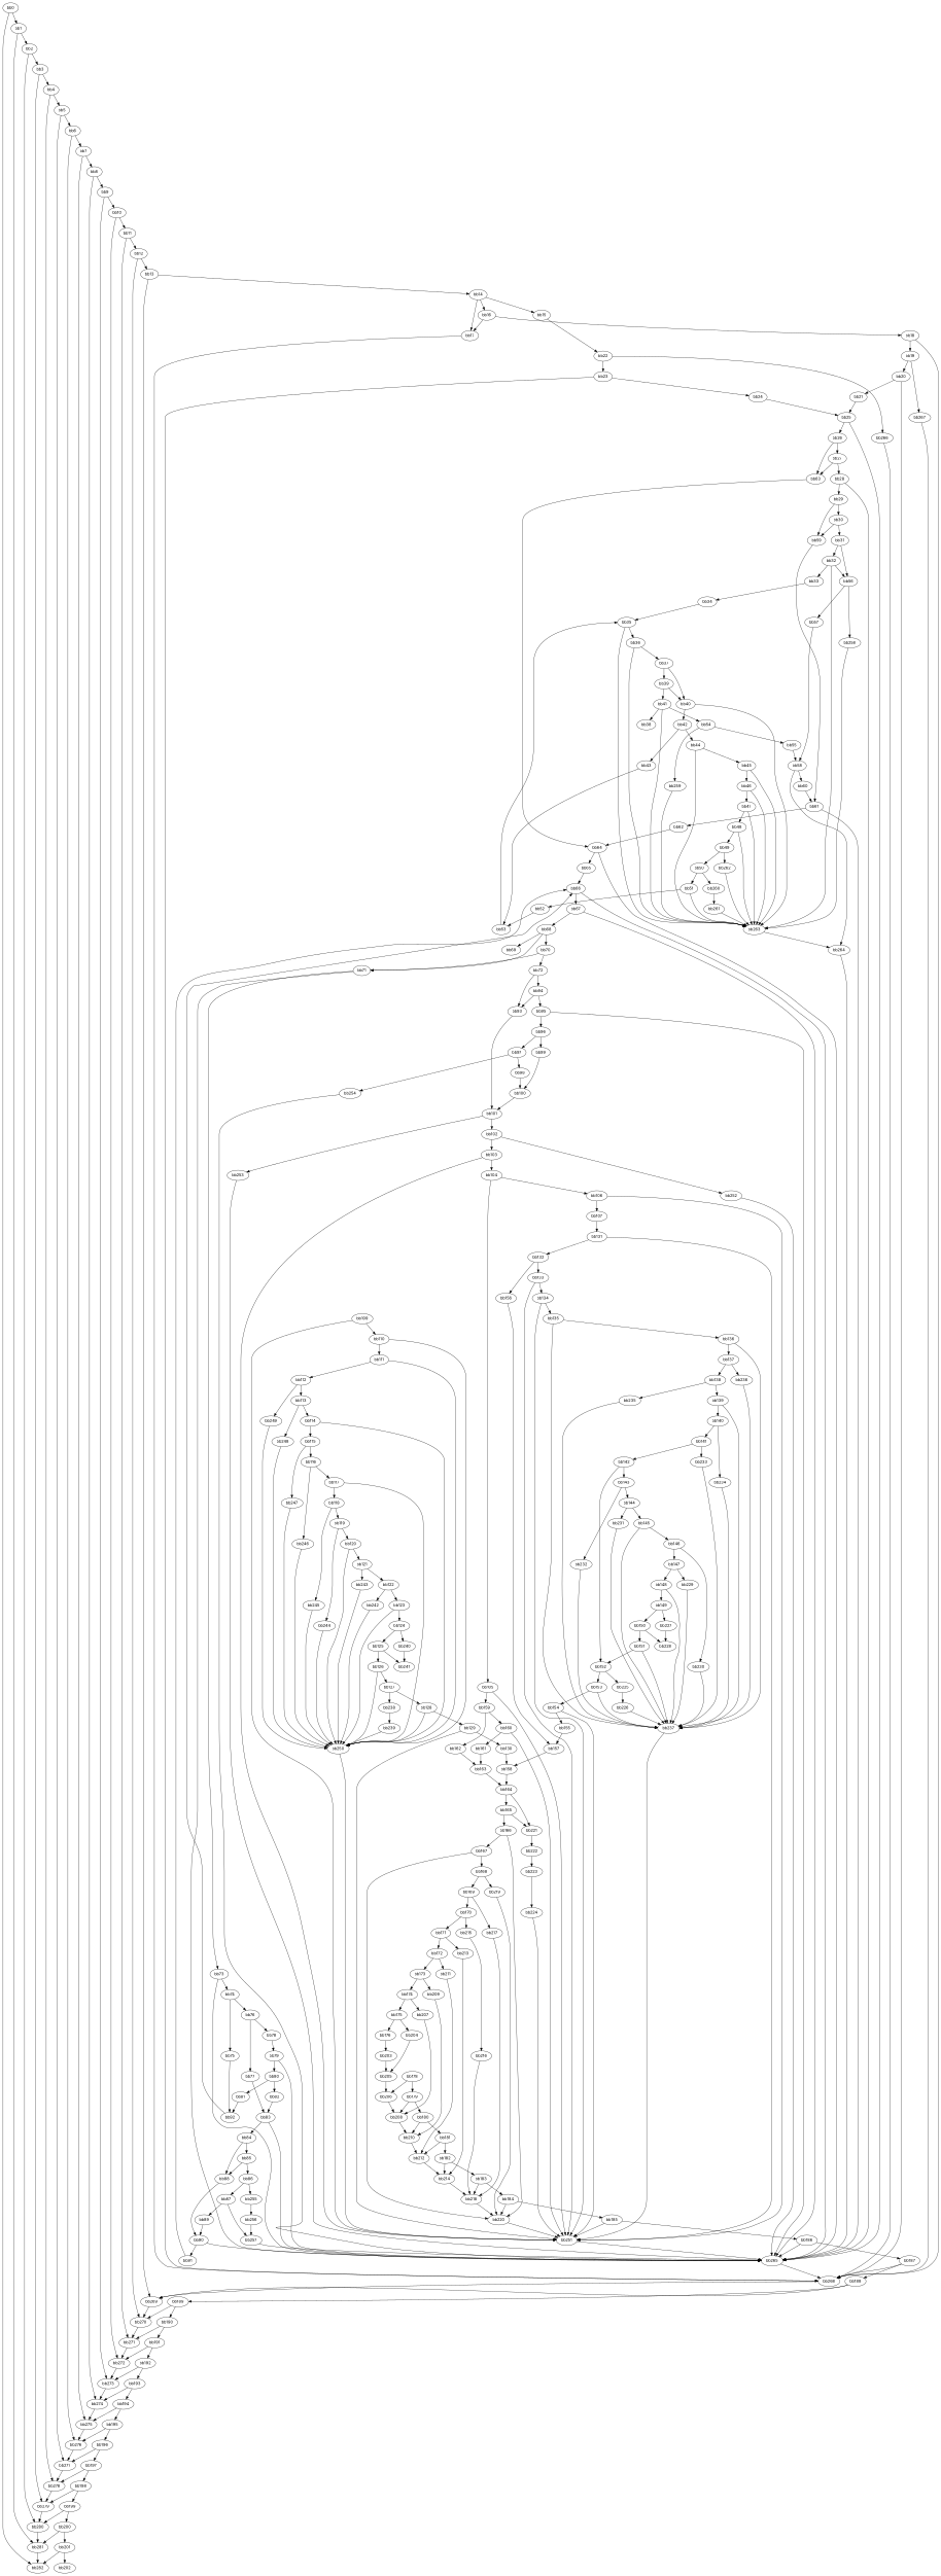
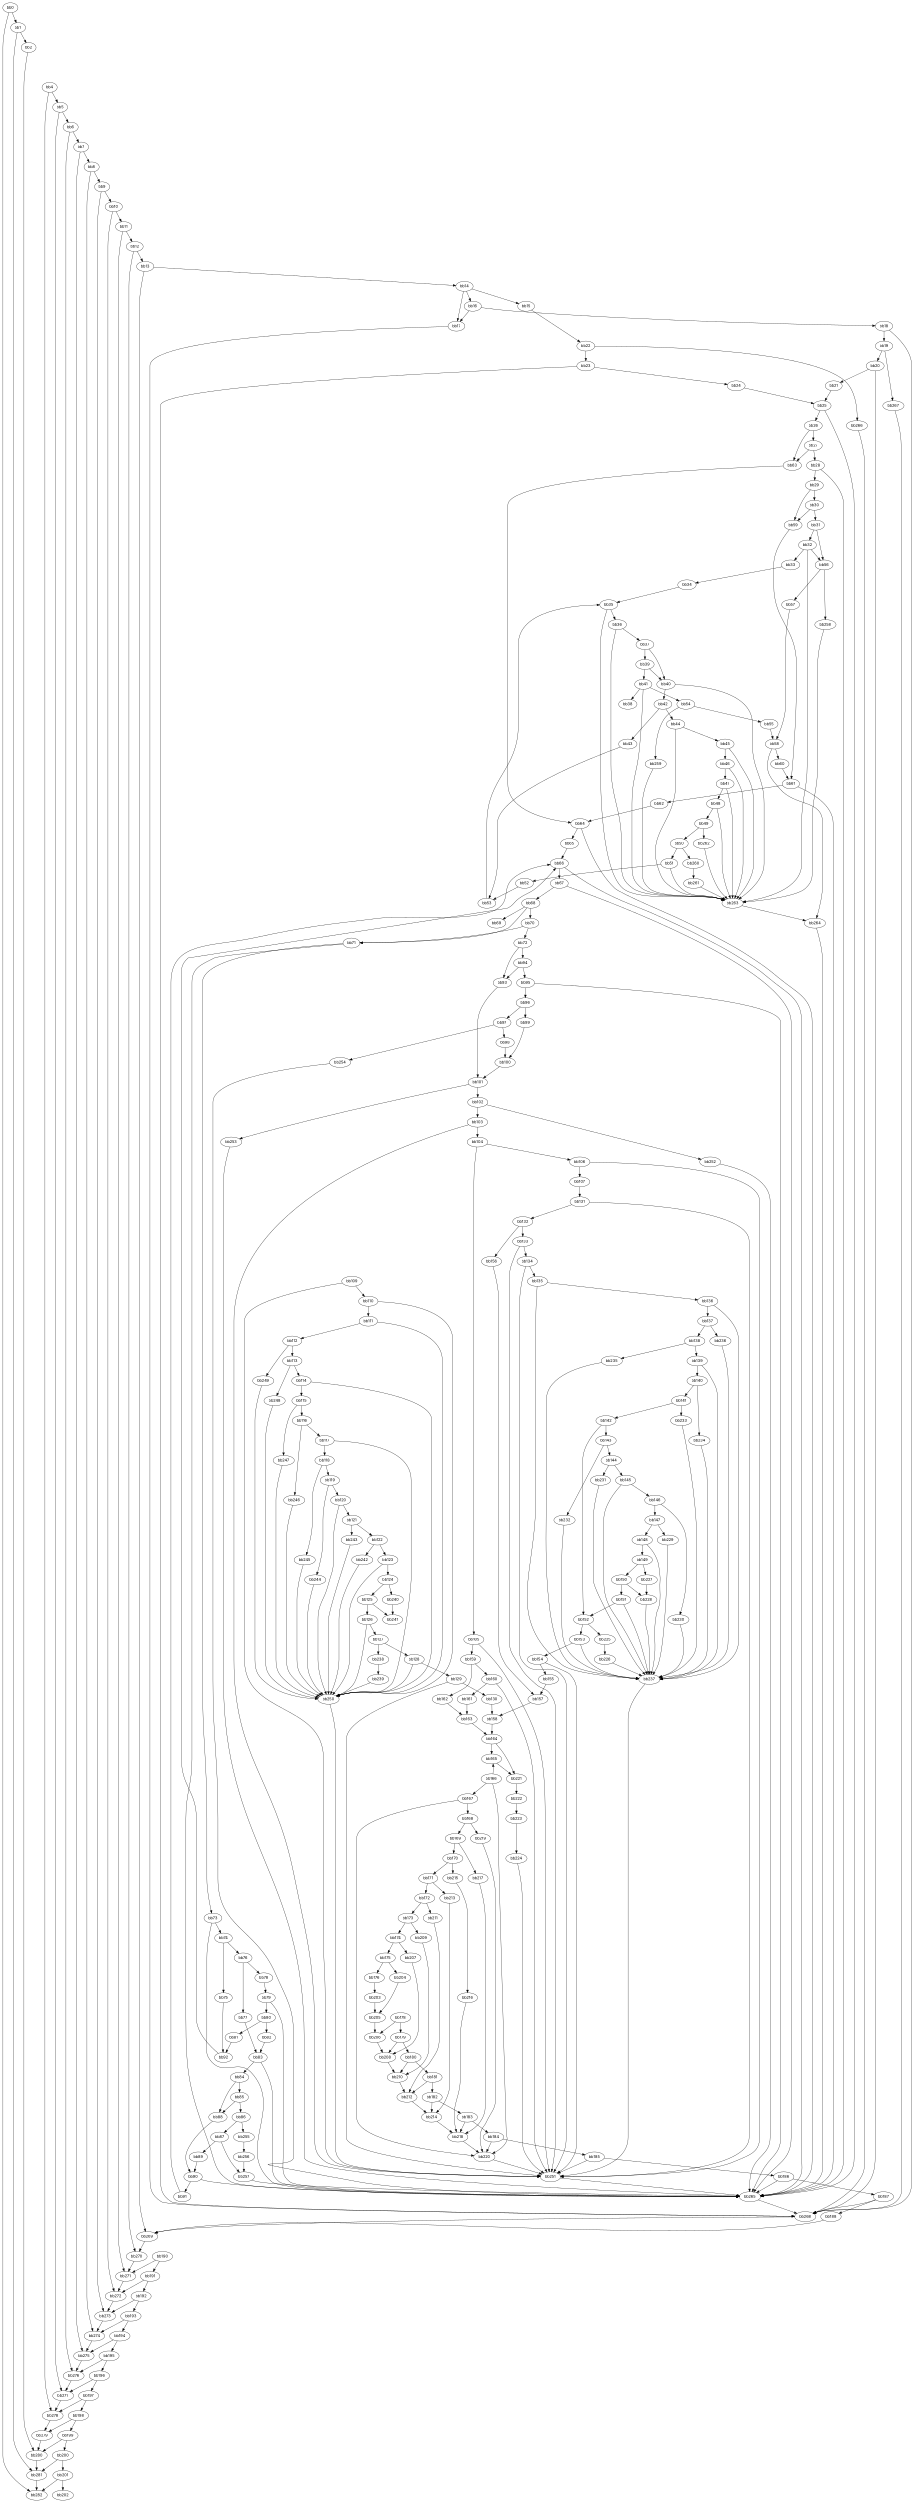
  digraph {
    fontname=Inter
    node [fontname=Inter]
    edge [fontname=Inter]
    n1 [label="bb0\l"]
    n2 [label="bb1\l"]
    n3 [label="bb282\l"]
    n4 [label="bb2\l"]
    n5 [label="bb281\l"]
-   n6 [label="bb3\l"]
    n7 [label="bb280\l"]
    n8 [label="bb4\l"]
    n9 [label="bb279\l"]
    n10 [label="bb5\l"]
    n11 [label="bb278\l"]
    n12 [label="bb6\l"]
    n13 [label="bb277\l"]
    n14 [label="bb7\l"]
    n15 [label="bb276\l"]
    n16 [label="bb8\l"]
    n17 [label="bb275\l"]
    n18 [label="bb9\l"]
    n19 [label="bb274\l"]
    n20 [label="bb10\l"]
    n21 [label="bb273\l"]
    n22 [label="bb11\l"]
    n23 [label="bb272\l"]
    n24 [label="bb12\l"]
    n25 [label="bb271\l"]
    n26 [label="bb13\l"]
    n27 [label="bb270\l"]
    n28 [label="bb14\l"]
    n29 [label="bb269\l"]
    n30 [label="bb15\l"]
    n31 [label="bb16\l"]
    n32 [label="bb17\l"]
    n33 [label="bb22\l"]
    n34 [label="bb18\l"]
    n35 [label="bb268\l"]
    n36 [label="bb19\l"]
    n37 [label="bb23\l"]
    n38 [label="bb266\l"]
    n39 [label="bb20\l"]
    n40 [label="bb267\l"]
    n41 [label="bb21\l"]
    n42 [label="bb25\l"]
    n43 [label="bb26\l"]
    n44 [label="bb265\l"]
    n45 [label="bb24\l"]
    n46 [label="bb27\l"]
    n47 [label="bb63\l"]
    n48 [label="bb28\l"]
    n49 [label="bb64\l"]
    n50 [label="bb29\l"]
    n51 [label="bb30\l"]
    n52 [label="bb59\l"]
    n53 [label="bb31\l"]
    n54 [label="bb61\l"]
    n55 [label="bb32\l"]
    n56 [label="bb56\l"]
    n57 [label="bb33\l"]
    n58 [label="bb263\l"]
    n59 [label="bb57\l"]
    n60 [label="bb258\l"]
    n61 [label="bb34\l"]
    n62 [label="bb35\l"]
    n63 [label="bb264\l"]
    n64 [label="bb36\l"]
    n65 [label="bb37\l"]
    n66 [label="bb39\l"]
    n67 [label="bb40\l"]
    n68 [label="bb38\l"]
    n69 [label="bb41\l"]
    n70 [label="bb42\l"]
    n71 [label="bb54\l"]
    n72 [label="bb43\l"]
    n73 [label="bb44\l"]
    n74 [label="bb55\l"]
    n75 [label="bb259\l"]
    n76 [label="bb53\l"]
    n77 [label="bb45\l"]
    n78 [label="bb46\l"]
    n79 [label="bb47\l"]
    n80 [label="bb48\l"]
    n81 [label="bb49\l"]
    n82 [label="bb50\l"]
    n83 [label="bb262\l"]
    n84 [label="bb51\l"]
    n85 [label="bb260\l"]
    n86 [label="bb52\l"]
    n87 [label="bb261\l"]
    n88 [label="bb58\l"]
    n89 [label="bb60\l"]
    n90 [label="bb62\l"]
    n91 [label="bb65\l"]
    n92 [label="bb66\l"]
    n93 [label="bb67\l"]
    n94 [label="bb68\l"]
    n95 [label="bb69\l"]
    n96 [label="bb70\l"]
    n97 [label="bb71\l"]
    n98 [label="bb72\l"]
    n99 [label="bb73\l"]
    n100 [label="bb93\l"]
    n101 [label="bb94\l"]
    n102 [label="bb74\l"]
    n103 [label="bb101\l"]
    n104 [label="bb95\l"]
    n105 [label="bb75\l"]
    n106 [label="bb76\l"]
    n107 [label="bb92\l"]
    n108 [label="bb77\l"]
    n109 [label="bb78\l"]
    n110 [label="bb83\l"]
    n111 [label="bb79\l"]
    n112 [label="bb84\l"]
    n113 [label="bb80\l"]
    n114 [label="bb81\l"]
    n115 [label="bb82\l"]
    n116 [label="bb85\l"]
    n117 [label="bb88\l"]
    n118 [label="bb86\l"]
    n119 [label="bb90\l"]
    n120 [label="bb87\l"]
    n121 [label="bb255\l"]
    n122 [label="bb89\l"]
    n123 [label="bb257\l"]
    n124 [label="bb256\l"]
    n125 [label="bb91\l"]
    n126 [label="bb102\l"]
    n127 [label="bb253\l"]
    n128 [label="bb96\l"]
    n129 [label="bb97\l"]
    n130 [label="bb99\l"]
    n131 [label="bb98\l"]
    n132 [label="bb254\l"]
    n133 [label="bb100\l"]
    n134 [label="bb103\l"]
    n135 [label="bb252\l"]
    n136 [label="bb104\l"]
    n137 [label="bb251\l"]
    n138 [label="bb105\l"]
    n139 [label="bb106\l"]
    n140 [label="bb159\l"]
    n141 [label="bb107\l"]
    n142 [label="bb160\l"]
    n143 [label="bb162\l"]
    n144 [label="bb131\l"]
    n145 [label="bb132\l"]
    n146 [label="bb109\l"]
    n147 [label="bb110\l"]
    n148 [label="bb111\l"]
    n149 [label="bb250\l"]
    n150 [label="bb112\l"]
    n151 [label="bb113\l"]
    n152 [label="bb249\l"]
    n153 [label="bb114\l"]
    n154 [label="bb248\l"]
    n155 [label="bb115\l"]
    n156 [label="bb116\l"]
    n157 [label="bb247\l"]
    n158 [label="bb117\l"]
    n159 [label="bb246\l"]
    n160 [label="bb118\l"]
    n161 [label="bb119\l"]
    n162 [label="bb245\l"]
    n163 [label="bb120\l"]
    n164 [label="bb244\l"]
    n165 [label="bb121\l"]
    n166 [label="bb122\l"]
    n167 [label="bb243\l"]
    n168 [label="bb123\l"]
    n169 [label="bb242\l"]
    n170 [label="bb124\l"]
    n171 [label="bb125\l"]
    n172 [label="bb240\l"]
    n173 [label="bb126\l"]
    n174 [label="bb241\l"]
    n175 [label="bb127\l"]
    n176 [label="bb128\l"]
    n177 [label="bb238\l"]
    n178 [label="bb129\l"]
    n179 [label="bb239\l"]
    n180 [label="bb130\l"]
    n181 [label="bb158\l"]
    n182 [label="bb164\l"]
    n183 [label="bb133\l"]
    n184 [label="bb156\l"]
    n185 [label="bb134\l"]
    n186 [label="bb157\l"]
    n187 [label="bb135\l"]
    n188 [label="bb136\l"]
    n189 [label="bb237\l"]
    n190 [label="bb137\l"]
    n191 [label="bb138\l"]
    n192 [label="bb236\l"]
    n193 [label="bb139\l"]
    n194 [label="bb235\l"]
    n195 [label="bb140\l"]
    n196 [label="bb141\l"]
    n197 [label="bb234\l"]
    n198 [label="bb142\l"]
    n199 [label="bb233\l"]
    n200 [label="bb143\l"]
    n201 [label="bb152\l"]
    n202 [label="bb144\l"]
    n203 [label="bb232\l"]
    n204 [label="bb145\l"]
    n205 [label="bb231\l"]
    n206 [label="bb146\l"]
    n207 [label="bb147\l"]
    n208 [label="bb230\l"]
    n209 [label="bb148\l"]
    n210 [label="bb229\l"]
    n211 [label="bb149\l"]
    n212 [label="bb150\l"]
    n213 [label="bb227\l"]
    n214 [label="bb151\l"]
    n215 [label="bb228\l"]
    n216 [label="bb153\l"]
    n217 [label="bb225\l"]
    n218 [label="bb154\l"]
    n219 [label="bb226\l"]
    n220 [label="bb155\l"]
    n221 [label="bb165\l"]
    n222 [label="bb221\l"]
    n223 [label="bb161\l"]
    n224 [label="bb163\l"]
    n225 [label="bb166\l"]
    n226 [label="bb222\l"]
    n227 [label="bb167\l"]
    n228 [label="bb220\l"]
    n229 [label="bb168\l"]
    n230 [label="bb169\l"]
    n231 [label="bb219\l"]
    n232 [label="bb170\l"]
    n233 [label="bb217\l"]
    n234 [label="bb171\l"]
    n235 [label="bb215\l"]
    n236 [label="bb218\l"]
    n237 [label="bb172\l"]
    n238 [label="bb213\l"]
    n239 [label="bb216\l"]
    n240 [label="bb173\l"]
    n241 [label="bb211\l"]
    n242 [label="bb214\l"]
    n243 [label="bb174\l"]
    n244 [label="bb209\l"]
    n245 [label="bb212\l"]
    n246 [label="bb175\l"]
    n247 [label="bb207\l"]
    n248 [label="bb210\l"]
    n249 [label="bb176\l"]
    n250 [label="bb204\l"]
    n251 [label="bb208\l"]
    n252 [label="bb203\l"]
    n253 [label="bb205\l"]
    n254 [label="bb178\l"]
    n255 [label="bb179\l"]
    n256 [label="bb206\l"]
    n257 [label="bb180\l"]
    n258 [label="bb181\l"]
    n259 [label="bb182\l"]
    n260 [label="bb183\l"]
    n261 [label="bb184\l"]
    n262 [label="bb185\l"]
    n263 [label="bb186\l"]
    n264 [label="bb187\l"]
    n265 [label="bb188\l"]
-   n266 [label="bb189\l"]
    n267 [label="bb190\l"]
    n268 [label="bb191\l"]
    n269 [label="bb192\l"]
    n270 [label="bb193\l"]
    n271 [label="bb194\l"]
    n272 [label="bb195\l"]
    n273 [label="bb196\l"]
    n274 [label="bb197\l"]
    n275 [label="bb198\l"]
    n276 [label="bb199\l"]
    n277 [label="bb200\l"]
    n278 [label="bb201\l"]
    n279 [label="bb202\l"]
    n280 [label="bb223\l"]
    n281 [label="bb224\l"]
    n1 -> n2
    n1 -> n3
    n2 -> n4
    n2 -> n5
-   n4 -> n6
    n4 -> n7
    n5 -> n3
-   n6 -> n8
-   n6 -> n9
    n7 -> n5
    n8 -> n10
    n8 -> n11
    n9 -> n7
    n10 -> n12
    n10 -> n13
    n11 -> n9
    n12 -> n14
    n12 -> n15
    n13 -> n11
    n14 -> n16
    n14 -> n17
    n15 -> n13
    n16 -> n18
    n16 -> n19
    n17 -> n15
    n18 -> n20
    n18 -> n21
    n19 -> n17
    n20 -> n22
    n20 -> n23
    n21 -> n19
    n22 -> n24
    n22 -> n25
    n23 -> n21
    n24 -> n26
    n24 -> n27
    n25 -> n23
    n26 -> n28
    n26 -> n29
    n27 -> n25
    n28 -> n30
    n28 -> n31
    n28 -> n32
    n29 -> n27
    n30 -> n33
    n31 -> n32
    n31 -> n34
    n32 -> n35
    n33 -> n37
    n33 -> n38
    n34 -> n35
    n34 -> n36
    n35 -> n29
    n36 -> n39
    n36 -> n40
    n37 -> n35
    n37 -> n45
    n38 -> n35
    n39 -> n35
    n39 -> n41
    n40 -> n35
    n41 -> n42
    n42 -> n43
    n42 -> n44
    n43 -> n46
    n43 -> n47
    n44 -> n35
    n45 -> n42
    n46 -> n47
    n46 -> n48
    n47 -> n49
    n48 -> n44
    n48 -> n50
    n49 -> n44
    n49 -> n91
    n50 -> n51
    n50 -> n52
    n51 -> n52
    n51 -> n53
    n52 -> n54
    n53 -> n55
    n53 -> n56
    n54 -> n44
    n54 -> n90
    n55 -> n56
    n55 -> n57
    n55 -> n58
    n56 -> n59
    n56 -> n60
    n57 -> n61
    n58 -> n63
    n59 -> n88
    n60 -> n58
    n61 -> n62
    n62 -> n58
    n62 -> n64
    n63 -> n44
    n64 -> n58
    n64 -> n65
    n65 -> n66
    n65 -> n67
    n66 -> n67
    n66 -> n69
    n67 -> n58
    n67 -> n70
    n69 -> n58
    n69 -> n68
    n69 -> n71
    n70 -> n72
    n70 -> n73
    n71 -> n74
    n71 -> n75
    n72 -> n76
    n73 -> n58
    n73 -> n77
    n74 -> n88
    n75 -> n58
    n76 -> n62
    n77 -> n58
    n77 -> n78
    n78 -> n58
    n78 -> n79
    n79 -> n58
    n79 -> n80
    n80 -> n58
    n80 -> n81
    n81 -> n82
    n81 -> n83
    n82 -> n84
    n82 -> n85
    n83 -> n58
    n84 -> n58
    n84 -> n86
    n85 -> n87
    n86 -> n76
    n87 -> n58
    n88 -> n63
    n88 -> n89
    n89 -> n54
    n90 -> n49
    n91 -> n92
    n92 -> n44
    n92 -> n93
    n93 -> n44
    n93 -> n94
    n94 -> n95
    n94 -> n96
    n94 -> n97
    n96 -> n97
    n96 -> n98
    n97 -> n44
    n97 -> n99
    n98 -> n100
    n98 -> n101
    n99 -> n44
    n99 -> n102
    n100 -> n103
    n101 -> n100
    n101 -> n104
    n102 -> n105
    n102 -> n106
    n103 -> n126
    n103 -> n127
    n104 -> n44
    n104 -> n128
    n105 -> n107
    n106 -> n108
    n106 -> n109
    n107 -> n92
    n108 -> n110
    n109 -> n111
    n110 -> n44
    n110 -> n112
    n111 -> n44
    n111 -> n113
    n112 -> n116
    n112 -> n117
    n113 -> n114
    n113 -> n115
    n114 -> n107
    n115 -> n110
    n116 -> n117
    n116 -> n118
    n117 -> n119
    n118 -> n120
    n118 -> n121
    n119 -> n44
    n119 -> n125
    n120 -> n122
    n120 -> n123
    n121 -> n124
    n122 -> n119
    n123 -> n44
    n124 -> n123
    n125 -> n92
    n126 -> n134
    n126 -> n135
    n127 -> n44
    n128 -> n129
    n128 -> n130
    n129 -> n131
    n129 -> n132
    n130 -> n133
    n131 -> n133
    n132 -> n44
    n133 -> n103
    n134 -> n136
    n134 -> n137
    n135 -> n44
    n136 -> n138
    n136 -> n139
    n137 -> n44
    n138 -> n137
    n138 -> n140
    n139 -> n137
    n139 -> n141
    n140 -> n142
    n140 -> n143
    n141 -> n144
    n142 -> n137
    n142 -> n223
    n143 -> n224
    n144 -> n137
    n144 -> n145
    n145 -> n183
    n145 -> n184
    n146 -> n137
    n146 -> n147
    n147 -> n148
    n147 -> n149
    n148 -> n149
    n148 -> n150
    n149 -> n137
    n150 -> n151
    n150 -> n152
    n151 -> n153
    n151 -> n154
    n152 -> n149
    n153 -> n149
    n153 -> n155
    n154 -> n149
    n155 -> n156
    n155 -> n157
    n156 -> n158
    n156 -> n159
    n157 -> n149
    n158 -> n149
    n158 -> n160
    n159 -> n149
    n160 -> n161
    n160 -> n162
    n161 -> n163
    n161 -> n164
    n162 -> n149
    n163 -> n149
    n163 -> n165
    n164 -> n149
    n165 -> n166
    n165 -> n167
    n166 -> n168
    n166 -> n169
    n167 -> n149
    n168 -> n149
    n168 -> n170
    n169 -> n149
    n170 -> n171
    n170 -> n172
    n171 -> n173
    n171 -> n174
    n172 -> n174
    n173 -> n149
    n173 -> n175
    n175 -> n176
    n175 -> n177
    n176 -> n149
    n176 -> n178
    n177 -> n179
    n178 -> n137
    n178 -> n180
    n179 -> n149
    n180 -> n181
    n181 -> n182
    n182 -> n221
    n182 -> n222
    n183 -> n137
    n183 -> n185
    n184 -> n186
    n185 -> n137
    n185 -> n187
    n186 -> n181
    n187 -> n188
    n187 -> n189
    n188 -> n189
    n188 -> n190
    n189 -> n137
    n190 -> n191
    n190 -> n192
    n191 -> n193
    n191 -> n194
    n192 -> n189
    n193 -> n189
    n193 -> n195
    n194 -> n189
    n195 -> n196
    n195 -> n197
    n196 -> n198
    n196 -> n199
    n197 -> n189
    n198 -> n200
    n198 -> n201
    n199 -> n189
    n200 -> n202
    n200 -> n203
    n201 -> n216
    n201 -> n217
    n202 -> n204
    n202 -> n205
    n203 -> n189
    n204 -> n189
    n204 -> n206
    n205 -> n189
    n206 -> n207
    n206 -> n208
    n207 -> n209
    n207 -> n210
    n208 -> n189
    n209 -> n189
    n209 -> n211
    n210 -> n189
    n211 -> n212
    n211 -> n213
    n212 -> n214
    n212 -> n215
    n213 -> n215
    n214 -> n189
    n214 -> n201
+   n215 -> n189
    n216 -> n189
    n216 -> n218
    n217 -> n219
    n218 -> n137
    n218 -> n220
    n219 -> n189
    n220 -> n186
    n221 -> n222
-   n221 -> n225
+   n225 -> n221
    n222 -> n226
    n223 -> n224
    n224 -> n182
    n225 -> n227
    n225 -> n228
    n226 -> n280
    n227 -> n228
    n227 -> n229
    n228 -> n137
    n229 -> n230
    n229 -> n231
    n230 -> n232
    n230 -> n233
    n231 -> n228
    n232 -> n234
    n232 -> n235
    n233 -> n236
    n234 -> n237
    n234 -> n238
    n235 -> n239
    n236 -> n228
    n237 -> n240
    n237 -> n241
    n238 -> n242
    n239 -> n236
    n240 -> n243
    n240 -> n244
    n241 -> n245
    n242 -> n236
    n243 -> n246
    n243 -> n247
    n244 -> n248
    n245 -> n242
    n246 -> n249
    n246 -> n250
    n247 -> n251
    n248 -> n245
    n249 -> n252
    n250 -> n253
    n251 -> n248
    n252 -> n253
    n253 -> n256
    n254 -> n255
    n254 -> n256
    n255 -> n251
    n255 -> n257
    n256 -> n251
    n257 -> n248
    n257 -> n258
    n258 -> n245
    n258 -> n259
    n259 -> n242
    n259 -> n260
    n260 -> n236
    n260 -> n261
    n261 -> n228
    n261 -> n262
    n262 -> n137
    n262 -> n263
    n263 -> n44
    n263 -> n264
    n264 -> n35
    n264 -> n265
    n265 -> n29
-   n265 -> n266
-   n266 -> n27
-   n266 -> n267
    n267 -> n25
    n267 -> n268
    n268 -> n23
    n268 -> n269
    n269 -> n21
    n269 -> n270
    n270 -> n19
    n270 -> n271
    n271 -> n17
    n271 -> n272
    n272 -> n15
    n272 -> n273
    n273 -> n13
    n273 -> n274
    n274 -> n11
    n274 -> n275
    n275 -> n9
    n275 -> n276
    n276 -> n7
    n276 -> n277
    n277 -> n5
    n277 -> n278
    n278 -> n3
    n278 -> n279
    n280 -> n281
    n281 -> n137
  }
